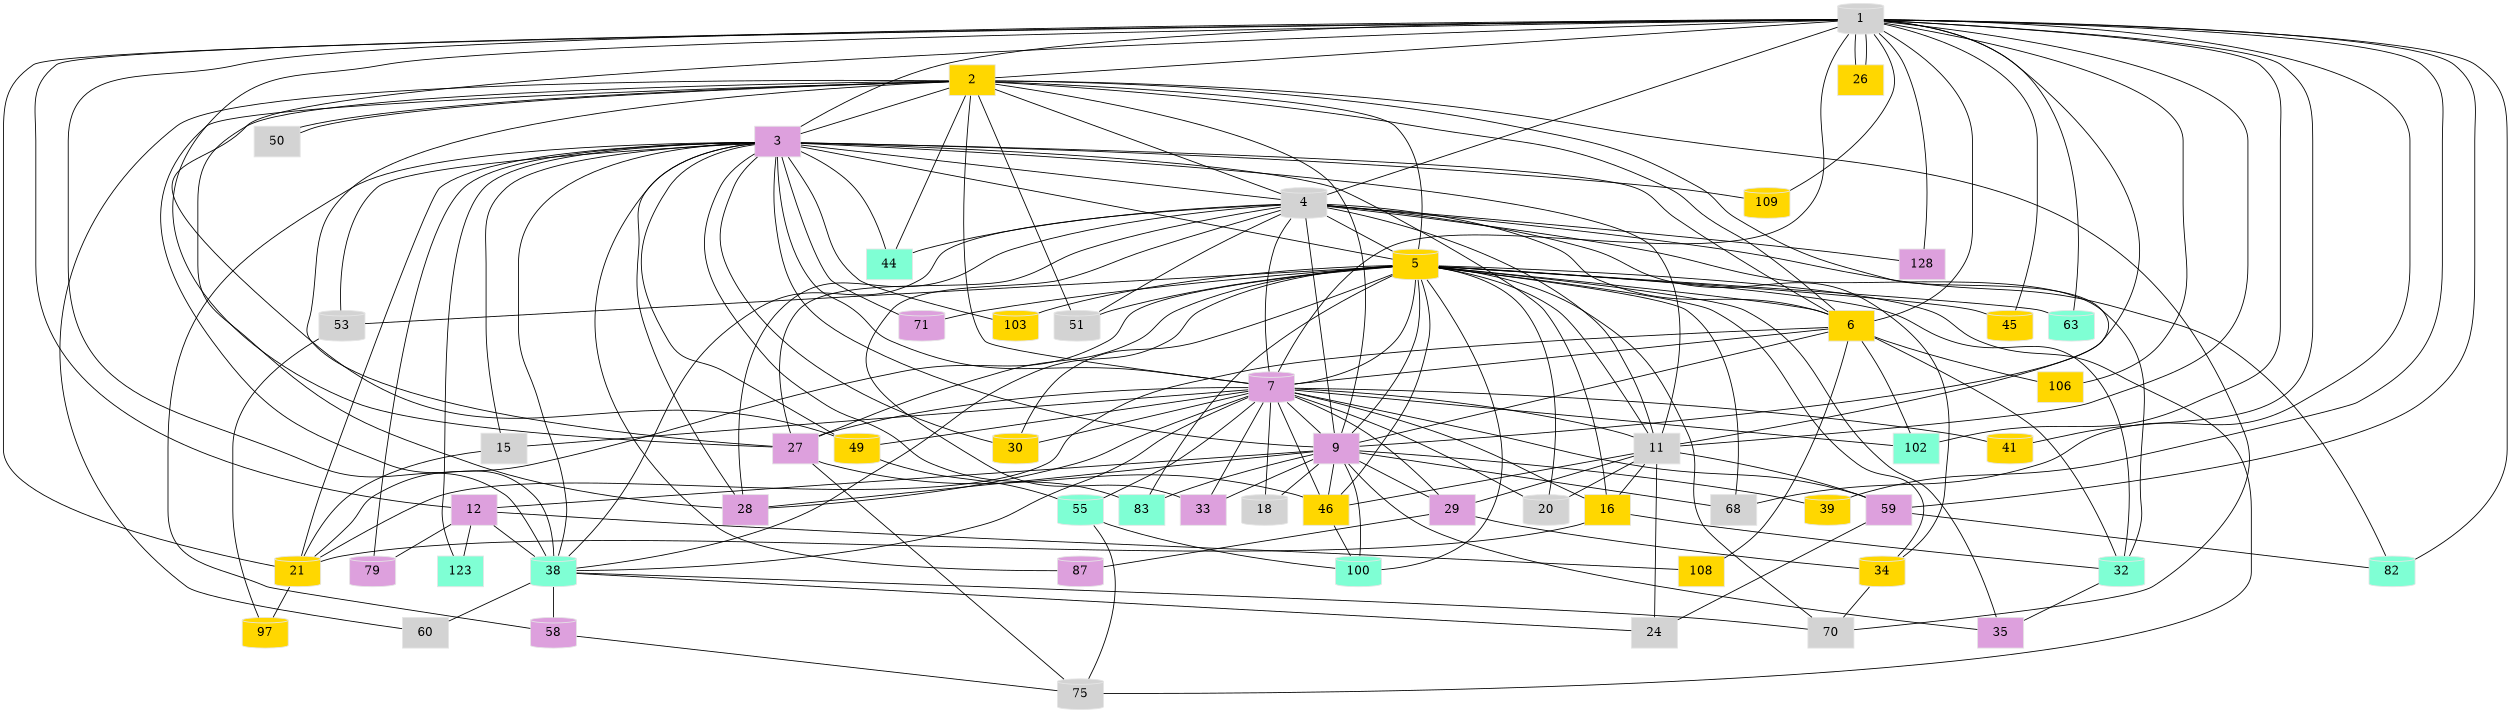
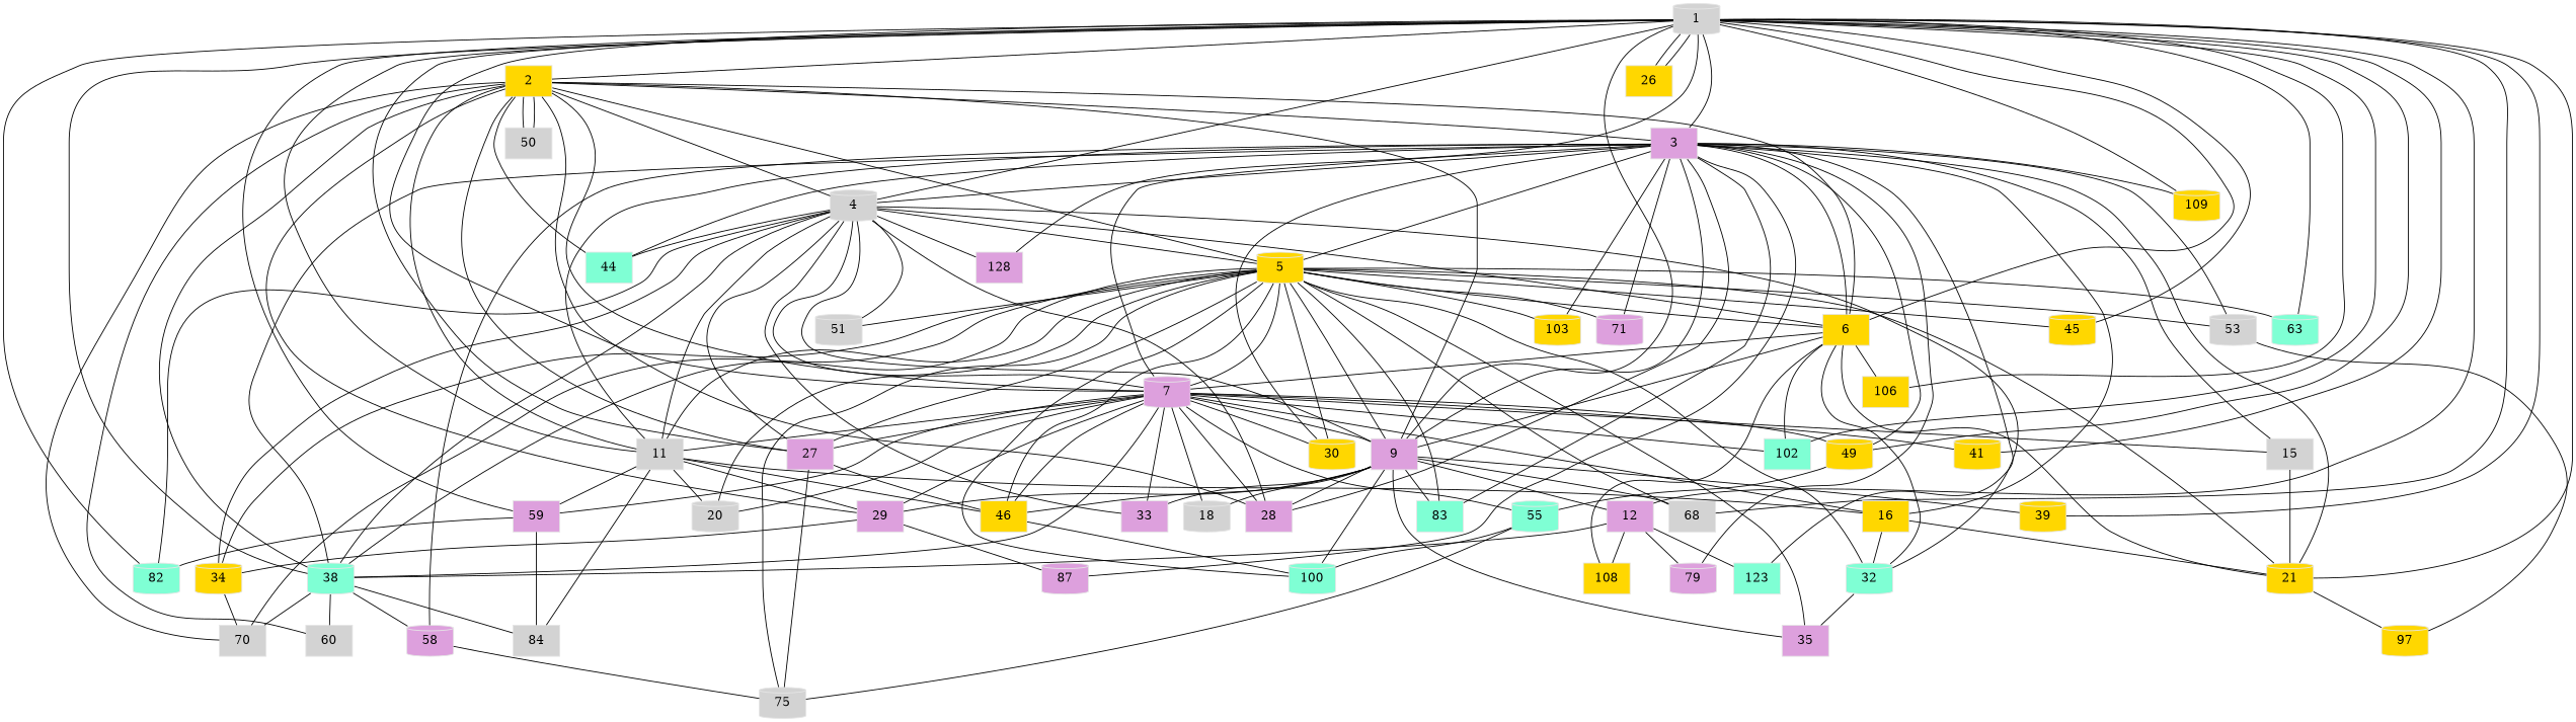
  graph {
    node [color=gray90 fillcolor=gold shape=cylinder style=filled]
    1 [fillcolor=lightgrey super="+107+19"]
    2 [shape=box]
    3 [fillcolor=plum shape=box super="+114+80+14+48"]
    4 [fillcolor=lightgrey]
    6 [shape=box super="+65"]
    7 [fillcolor=plum super="+8+13+31"]
    9 [fillcolor=plum shape=box super="+47"]
    11 [fillcolor=lightgrey shape=box super="+101+67+24"]
    12 [fillcolor=plum shape=box]
    21 [super="+52"]
    26 [shape=box]
    27 [fillcolor=plum shape=box super="+94+99+54+105+98"]
    38 [fillcolor=aquamarine super="+136+42+40+69"]
    39
    41 [super="+122"]
    45
    49
    59 [fillcolor=plum shape=box super="+132"]
    63 [fillcolor=aquamarine]
    68 [fillcolor=lightgrey shape=box super="+111+78"]
    82 [fillcolor=aquamarine super="+125"]
    102 [fillcolor=aquamarine shape=box super="+120"]
    106 [shape=box]
    109
    128 [fillcolor=plum shape=box]
    5 [super="+110+43+10+74+62+22"]
    28 [fillcolor=plum shape=box super="+127+53"]
    29 [fillcolor=plum shape=box super="+143+133"]
    44 [fillcolor=aquamarine shape=box super="+131"]
    50 [fillcolor=lightgrey shape=box]
    60 [fillcolor=lightgrey shape=box]
    70 [fillcolor=lightgrey shape=box super="+142+72"]
    15 [fillcolor=lightgrey shape=box]
    16 [shape=box super="+112"]
    n35 [fillcolor=lightgrey label=53]
    30 [super="+93"]
    58 [fillcolor=plum]
    71 [fillcolor=plum]
    79 [fillcolor=plum]
    83 [fillcolor=aquamarine shape=box super="+90"]
    87 [fillcolor=plum]
    103
    123 [fillcolor=aquamarine shape=box]
    32 [fillcolor=aquamarine super="+56+66"]
    33 [fillcolor=plum shape=box super="+36"]
    34 [super="+134"]
    51 [fillcolor=lightgrey]
    20 [fillcolor=lightgrey super="+85"]
    35 [fillcolor=plum shape=box super="+95"]
    46 [shape=box super="+81+77+104"]
    75 [fillcolor=lightgrey super="+89"]
    100 [fillcolor=aquamarine super="+140+124"]
    108 [shape=box]
    18 [fillcolor=lightgrey]
    55 [fillcolor=aquamarine]
-   84 [fillcolor=lightgrey shape=box label=24]
+   84 [fillcolor=lightgrey shape=box]
    97
    1 -- 2
    1 -- 3
    1 -- 4 [weight=3]
    1 -- 6
    1 -- 7 [weight=3]
    1 -- 9
    1 -- 11
    1 -- 12
    1 -- 21 [weight=2]
    1 -- 26
    1 -- 26
    1 -- 27
    1 -- 38 [weight=2]
    1 -- 39
    1 -- 41 [weight=2]
    1 -- 45
    1 -- 49
    1 -- 59
    1 -- 63
    1 -- 68 [weight=2]
    1 -- 82
    1 -- 102
    1 -- 106
    1 -- 109
    1 -- 128
    2 -- 3
    2 -- 4
    2 -- 6
    2 -- 7 [weight=3]
    2 -- 9
    2 -- 11
    2 -- 27 [weight=2]
    2 -- 38 [weight=3]
    2 -- 5 [weight=2]
    2 -- 28
-   2 -- 51
+   2 -- 29
    2 -- 44
    2 -- 50
    2 -- 50
    2 -- 60
    2 -- 70
    3 -- 4
    3 -- 6
    3 -- 7 [weight=2]
    3 -- 9 [weight=3]
    3 -- 11 [weight=2]
    3 -- 21
    3 -- 38
    3 -- 49
    3 -- 109
    3 -- 5 [weight=4]
    3 -- 28
    3 -- 44
    3 -- 15
    3 -- 16
    3 -- n35
    3 -- 30
    3 -- 58
    3 -- 71
    3 -- 79
    3 -- 83
    3 -- 87
    3 -- 103
    3 -- 123
    4 -- 6
    4 -- 7 [weight=2]
    4 -- 9
    4 -- 11 [weight=3]
    4 -- 27 [weight=2]
    4 -- 38
    4 -- 82
    4 -- 128
    4 -- 5 [weight=2]
    4 -- 28
    4 -- 44
    4 -- 32
    4 -- 33
    4 -- 34
    4 -- 51
    6 -- 7 [weight=3]
    6 -- 9
    6 -- 21
    6 -- 102
    6 -- 106
    6 -- 32
    6 -- 108
    7 -- 9 [weight=2]
    7 -- 11
    7 -- 27
    7 -- 38
    7 -- 41
    7 -- 49
    7 -- 59
    7 -- 102
    7 -- 28
    7 -- 29
    7 -- 15
    7 -- 16
    7 -- 30
    7 -- 33
    7 -- 20
    7 -- 46
    7 -- 18
    7 -- 55
    9 -- 12
    9 -- 39
    9 -- 68
    9 -- 28
    9 -- 29
    9 -- 83
    9 -- 33
    9 -- 35
    9 -- 46
    9 -- 100 [weight=2]
    9 -- 18
    11 -- 59
    11 -- 29
    11 -- 16
    11 -- 20
    11 -- 46
    11 -- 84
    12 -- 38
    12 -- 79
    12 -- 123
    12 -- 108
    21 -- 97
    27 -- 46
    27 -- 75
    38 -- 60
    38 -- 70
    38 -- 58
    38 -- 84
    49 -- 55
    59 -- 82
    59 -- 84
    5 -- 6 [weight=2]
    5 -- 7 [weight=5]
    5 -- 9 [weight=2]
    5 -- 11 [weight=2]
    5 -- 21 [weight=2]
    5 -- 27 [weight=3]
    5 -- 38
    5 -- 45
    5 -- 63
    5 -- 68
    5 -- 70
    5 -- n35
    5 -- 30
    5 -- 71
    5 -- 83
    5 -- 103
    5 -- 32 [weight=2]
    5 -- 34
    5 -- 51
    5 -- 20
    5 -- 35
    5 -- 46 [weight=2]
    5 -- 75
    5 -- 100
    29 -- 87
    29 -- 34
    15 -- 21
    16 -- 21
    16 -- 32
    n35 -- 97
    58 -- 75
    32 -- 35
    34 -- 70
    46 -- 100
    55 -- 75
    55 -- 100
  }
